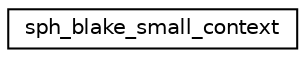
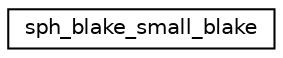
  digraph {
    rankdir=TB
-   n1 [color=black fillcolor=white fontname=Helvetica fontsize=10 height=0.2 label=sph_blake_small_context shape=record style=filled width=0.4]
+   n1 [color=black fillcolor=white fontname=Helvetica fontsize=10 height=0.2 label=sph_blake_small_blake shape=record style=filled width=0.4]
  }
